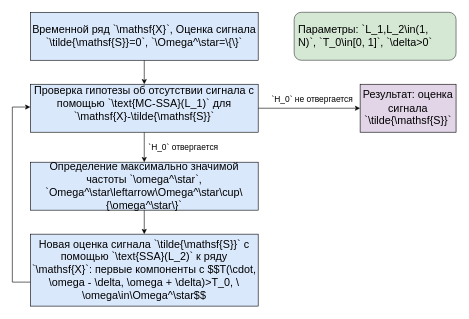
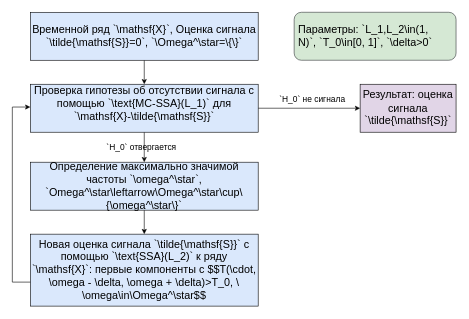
  <mxCell id="0" />
  <mxCell id="1" parent="0" />
  <mxCell id="2" value="" style="edgeStyle=orthogonalEdgeStyle;rounded=0;orthogonalLoop=1;jettySize=auto;html=1;" parent="1" source="3" target="6" edge="1"><mxGeometry relative="1" as="geometry" /></mxCell>
  <mxCell id="3" value="&lt;font style=&quot;font-size: 18px;&quot;&gt;Временной ряд `\mathsf{X}`, Оценка сигнала `\tilde{\mathsf{S}}=0`, `\Omega^\star=\{\}`&lt;/font&gt;" style="rounded=0;whiteSpace=wrap;html=1;fillColor=#DAE8FC;" parent="1" vertex="1"><mxGeometry x="50" y="20" width="380" height="80" as="geometry" /></mxCell>
  <mxCell id="4" value="" style="edgeStyle=orthogonalEdgeStyle;rounded=0;orthogonalLoop=1;jettySize=auto;html=1;" parent="1" source="6" target="9" edge="1"><mxGeometry relative="1" as="geometry" /></mxCell>
  <mxCell id="5" value="" style="edgeStyle=orthogonalEdgeStyle;rounded=0;orthogonalLoop=1;jettySize=auto;html=1;" parent="1" source="6" target="13" edge="1"><mxGeometry relative="1" as="geometry" /></mxCell>
  <mxCell id="6" value="&lt;font style=&quot;font-size: 18px;&quot;&gt;Проверка гипотезы об отсутствии сигнала с помощью `\text{MC-SSA}(L_1)` для `\mathsf{X}-\tilde{\mathsf{S}}`&lt;br&gt;&lt;/font&gt;&lt;div&gt;&lt;br&gt;&lt;/div&gt;" style="rounded=0;whiteSpace=wrap;html=1;fillColor=#DAE8FC;" parent="1" vertex="1"><mxGeometry x="50" y="140" width="380" height="80" as="geometry" /></mxCell>
  <mxCell id="7" style="edgeStyle=orthogonalEdgeStyle;rounded=0;orthogonalLoop=1;jettySize=auto;html=1;exitX=0.008;exitY=0.43;exitDx=0;exitDy=0;exitPerimeter=0;" parent="1" source="8" target="6" edge="1"><mxGeometry relative="1" as="geometry"><mxPoint x="0" y="200" as="targetPoint" /><mxPoint x="80" y="570" as="sourcePoint" /><Array as="points"><mxPoint x="59" y="462" /><mxPoint x="59" y="470" /><mxPoint x="20" y="470" /><mxPoint x="20" y="178" /></Array></mxGeometry></mxCell>
  <mxCell id="8" value="&lt;font style=&quot;font-size: 18px;&quot;&gt;Новая оценка сигнала `\tilde{\mathsf{S}}` с помощью `\text{SSA}(L_2)` к ряду `\mathsf{X}`: первые компоненты с $$T(\cdot, \omega - \delta, \omega + \delta)&amp;gt;T_0, \ \omega\in\Omega^\star$$&lt;/font&gt;" style="rounded=0;whiteSpace=wrap;html=1;fillColor=#DAE8FC;" parent="1" vertex="1"><mxGeometry x="50" y="390" width="380" height="120" as="geometry" /></mxCell>
  <mxCell id="9" value="&lt;font style=&quot;font-size: 18px;&quot;&gt;Результат: оценка сигнала `\tilde{\mathsf{S}}`&lt;/font&gt;" style="whiteSpace=wrap;html=1;rounded=0;fillColor=#E1D5E7;" parent="1" vertex="1"><mxGeometry x="600" y="140" width="160" height="80" as="geometry" /></mxCell>
- <mxCell id="10" value="&lt;font style=&quot;font-size: 14px;&quot;&gt;`H_0` не отвергается&lt;/font&gt;" style="text;html=1;align=center;verticalAlign=middle;resizable=0;points=[];autosize=1;strokeColor=none;fillColor=none;" parent="1" vertex="1"><mxGeometry x="440" y="150" width="160" height="30" as="geometry" /></mxCell>
- <mxCell id="11" value="&lt;font style=&quot;font-size: 14px;&quot;&gt;`H_0` отвергается&lt;/font&gt;" style="text;html=1;align=center;verticalAlign=middle;resizable=0;points=[];autosize=1;strokeColor=none;fillColor=none;" parent="1" vertex="1"><mxGeometry x="235" y="230" width="140" height="30" as="geometry" /></mxCell>
+ <mxCell id="10" value="&lt;font style=&quot;font-size: 14px;&quot;&gt;`H_0` не сигнала&lt;/font&gt;" style="text;html=1;align=center;verticalAlign=middle;resizable=0;points=[];autosize=1;strokeColor=none;fillColor=none;" parent="1" vertex="1"><mxGeometry x="440" y="150" width="160" height="30" as="geometry" /></mxCell>
+ <mxCell id="11" value="&lt;font style=&quot;font-size: 14px;&quot;&gt;`H_0` отвергается&lt;/font&gt;" style="text;html=1;align=center;verticalAlign=middle;resizable=0;points=[];autosize=1;strokeColor=none;fillColor=none;" parent="1" vertex="1"><mxGeometry x="165" y="230" width="140" height="30" as="geometry" /></mxCell>
  <mxCell id="12" value="" style="edgeStyle=orthogonalEdgeStyle;rounded=0;orthogonalLoop=1;jettySize=auto;html=1;" parent="1" source="13" target="8" edge="1"><mxGeometry relative="1" as="geometry" /></mxCell>
  <mxCell id="13" value="&lt;font style=&quot;font-size: 18px;&quot;&gt;Определение максимально значимой частоты `\omega^\star`, `Omega^\star\leftarrow\Omega^\star\cup\{\omega^\star\}`&lt;/font&gt;" style="whiteSpace=wrap;html=1;rounded=0;fillColor=#DAE8FC;" parent="1" vertex="1"><mxGeometry x="50" y="270" width="380" height="80" as="geometry" /></mxCell>
  <mxCell id="14" value="&lt;div style=&quot;&quot;&gt;&lt;span style=&quot;font-size: 18px; background-color: transparent; color: light-dark(rgb(0, 0, 0), rgb(255, 255, 255));&quot;&gt;Параметры:&amp;nbsp;&lt;/span&gt;&lt;span style=&quot;background-color: transparent; color: light-dark(rgb(0, 0, 0), rgb(255, 255, 255)); font-size: 18px;&quot;&gt;`L_1,L_2\in(1, N)`,&amp;nbsp;&lt;/span&gt;&lt;span style=&quot;background-color: transparent; color: light-dark(rgb(0, 0, 0), rgb(255, 255, 255)); font-size: 18px;&quot;&gt;`T_0\in[0, 1]`,&amp;nbsp;&lt;/span&gt;&lt;span style=&quot;background-color: transparent; color: light-dark(rgb(0, 0, 0), rgb(255, 255, 255)); font-size: 18px;&quot;&gt;`\delta&amp;gt;0`&lt;/span&gt;&lt;/div&gt;" style="rounded=1;whiteSpace=wrap;html=1;align=left;fillColor=#D5E8D4;strokeColor=#36393d;fillStyle=auto;gradientColor=none;spacingLeft=5;" parent="1" vertex="1"><mxGeometry x="490" y="20" width="270" height="80" as="geometry" /></mxCell>
